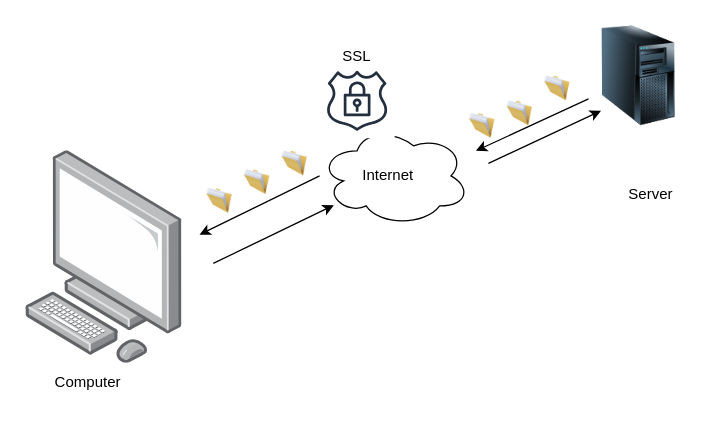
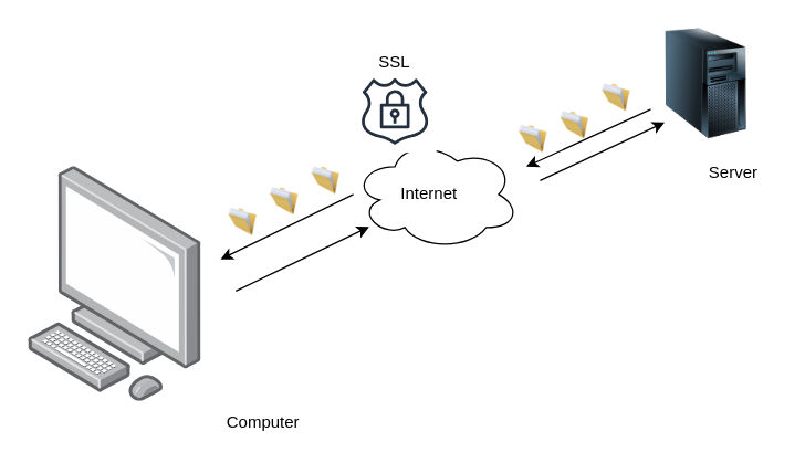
  <mxCell id="0" />
  <mxCell id="1" parent="0" />
  <mxCell id="2" value="" style="image;points=[];aspect=fixed;html=1;align=center;shadow=0;dashed=0;image=img/lib/allied_telesis/computer_and_terminals/Personal_Computer.svg;" vertex="1" parent="1"><mxGeometry x="20" y="120" width="125.44" height="170" as="geometry" /></mxCell>
  <mxCell id="3" value="" style="ellipse;shape=cloud;whiteSpace=wrap;html=1;" vertex="1" parent="1"><mxGeometry x="255" y="100" width="120" height="80" as="geometry" /></mxCell>
  <mxCell id="4" value="" style="image;html=1;image=img/lib/clip_art/computers/Server_Tower_128x128.png" vertex="1" parent="1"><mxGeometry x="470" y="20" width="80" height="80" as="geometry" /></mxCell>
  <mxCell id="5" value="" style="endArrow=classic;html=1;rounded=0;" edge="1" parent="1" target="3"><mxGeometry width="50" height="50" relative="1" as="geometry"><mxPoint x="170" y="210" as="sourcePoint" /><mxPoint x="220" y="160" as="targetPoint" /></mxGeometry></mxCell>
  <mxCell id="6" value="" style="endArrow=classic;html=1;rounded=0;" edge="1" parent="1" source="4"><mxGeometry width="50" height="50" relative="1" as="geometry"><mxPoint x="440" y="80" as="sourcePoint" /><mxPoint x="380" y="120" as="targetPoint" /></mxGeometry></mxCell>
  <mxCell id="7" value="" style="endArrow=classic;html=1;rounded=0;" edge="1" parent="1"><mxGeometry width="50" height="50" relative="1" as="geometry"><mxPoint x="390" y="130" as="sourcePoint" /><mxPoint x="480" y="88" as="targetPoint" /></mxGeometry></mxCell>
  <mxCell id="8" value="" style="endArrow=classic;html=1;rounded=0;" edge="1" parent="1"><mxGeometry width="50" height="50" relative="1" as="geometry"><mxPoint x="255" y="140" as="sourcePoint" /><mxPoint x="159" y="187" as="targetPoint" /></mxGeometry></mxCell>
  <mxCell id="9" value="Internet" style="text;html=1;strokeColor=none;fillColor=none;align=center;verticalAlign=middle;whiteSpace=wrap;rounded=0;" vertex="1" parent="1"><mxGeometry x="280" y="125" width="60" height="30" as="geometry" /></mxCell>
- <mxCell id="10" value="Computer" style="text;html=1;strokeColor=none;fillColor=none;align=center;verticalAlign=middle;whiteSpace=wrap;rounded=0;" vertex="1" parent="1"><mxGeometry x="40" y="290" width="60" height="30" as="geometry" /></mxCell>
- <mxCell id="11" value="Server" style="text;html=1;strokeColor=none;fillColor=none;align=center;verticalAlign=middle;whiteSpace=wrap;rounded=0;" vertex="1" parent="1"><mxGeometry x="490" y="140" width="60" height="30" as="geometry" /></mxCell>
+ <mxCell id="10" value="Computer" style="text;html=1;strokeColor=none;fillColor=none;align=center;verticalAlign=middle;whiteSpace=wrap;rounded=0;" vertex="1" parent="1"><mxGeometry x="160" y="290" width="60" height="30" as="geometry" /></mxCell>
+ <mxCell id="11" value="Server" style="text;html=1;strokeColor=none;fillColor=none;align=center;verticalAlign=middle;whiteSpace=wrap;rounded=0;" vertex="1" parent="1"><mxGeometry x="500" y="110" width="60" height="30" as="geometry" /></mxCell>
  <mxCell id="12" value="" style="sketch=0;outlineConnect=0;fontColor=#232F3E;gradientColor=none;strokeColor=#232F3E;fillColor=#ffffff;dashed=0;verticalLabelPosition=bottom;verticalAlign=top;align=center;html=1;fontSize=12;fontStyle=0;aspect=fixed;shape=mxgraph.aws4.resourceIcon;resIcon=mxgraph.aws4.ssl_padlock;" vertex="1" parent="1"><mxGeometry x="255" y="50" width="60" height="60" as="geometry" /></mxCell>
  <mxCell id="13" value="SSL" style="text;html=1;strokeColor=none;fillColor=none;align=center;verticalAlign=middle;whiteSpace=wrap;rounded=0;" vertex="1" parent="1"><mxGeometry x="255" y="30" width="60" height="30" as="geometry" /></mxCell>
  <mxCell id="14" value="" style="image;html=1;image=img/lib/clip_art/general/Full_Folder_128x128.png" vertex="1" parent="1"><mxGeometry x="430" y="60" width="30" height="20" as="geometry" /></mxCell>
  <mxCell id="15" value="" style="image;html=1;image=img/lib/clip_art/general/Full_Folder_128x128.png" vertex="1" parent="1"><mxGeometry x="400" y="80" width="30" height="20" as="geometry" /></mxCell>
  <mxCell id="16" value="" style="image;html=1;image=img/lib/clip_art/general/Full_Folder_128x128.png" vertex="1" parent="1"><mxGeometry x="370" y="90" width="30" height="20" as="geometry" /></mxCell>
  <mxCell id="17" value="" style="image;html=1;image=img/lib/clip_art/general/Full_Folder_128x128.png" vertex="1" parent="1"><mxGeometry x="220" y="120" width="30" height="20" as="geometry" /></mxCell>
  <mxCell id="18" value="" style="image;html=1;image=img/lib/clip_art/general/Full_Folder_128x128.png" vertex="1" parent="1"><mxGeometry x="190" y="135" width="30" height="20" as="geometry" /></mxCell>
  <mxCell id="19" value="" style="image;html=1;image=img/lib/clip_art/general/Full_Folder_128x128.png" vertex="1" parent="1"><mxGeometry x="160" y="150" width="30" height="20" as="geometry" /></mxCell>
